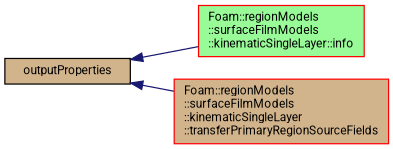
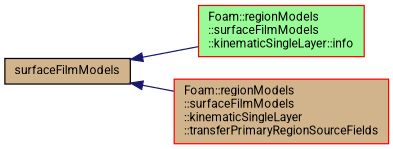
  digraph {
    rankdir=LR
    fontname=Roboto
    node [color=red fillcolor=tan fontname=Roboto fontsize=10 shape=record style=filled]
    edge [color=midnightblue dir=back fontname=Roboto fontsize=10 labelfontname=Helvetica labelfontsize=10 style=solid]
-   n1 [color=black fontcolor=black height=0.2 label=outputProperties width=0.4]
+   n1 [color=black fontcolor=black height=0.2 label=surfaceFilmModels width=0.4]
    n2 [height=0.2 label="Foam::regionModels\l::surfaceFilmModels\l::kinematicSingleLayer::info" width=0.4 fillcolor=palegreen]
    n3 [height=0.2 label="Foam::regionModels\l::surfaceFilmModels\l::kinematicSingleLayer\l::transferPrimaryRegionSourceFields" width=0.4]
    n1 -> n2
    n1 -> n3
  }
